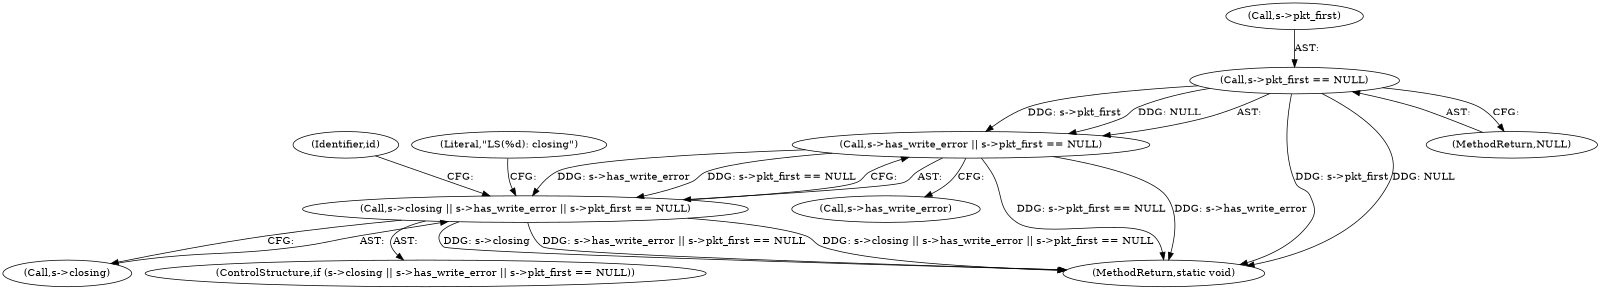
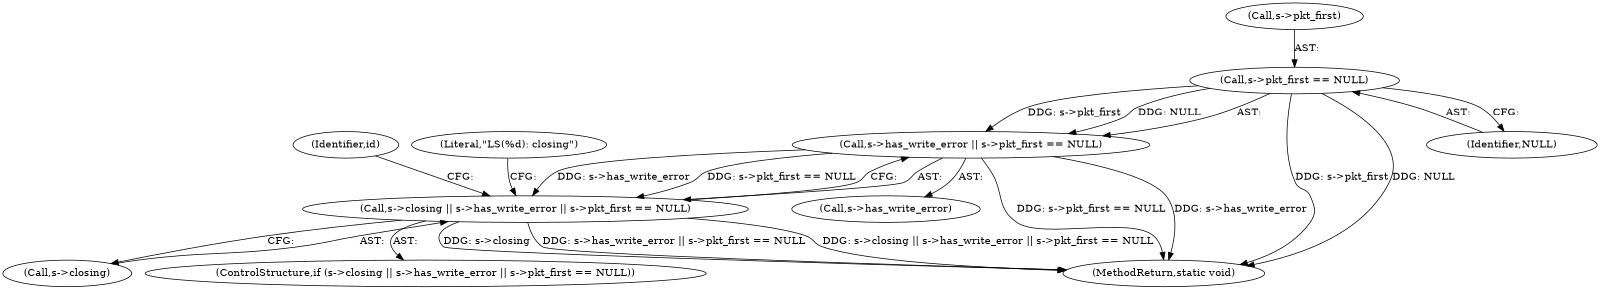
  digraph {
    n1 [label="(Call,s->has_write_error || s->pkt_first == NULL)"]
    n2 [label="(Call,s->closing || s->has_write_error || s->pkt_first == NULL)"]
    n3 [label="(MethodReturn,static void)"]
    n4 [label="(Call,s->has_write_error)"]
    n5 [label="(Call,s->pkt_first == NULL)"]
-   n6 [label="(MethodReturn,NULL)"]
+   n6 [label="(Identifier,NULL)"]
    n7 [label="(Call,s->closing)"]
    n8 [label="(ControlStructure,if (s->closing || s->has_write_error || s->pkt_first == NULL))"]
    n9 [label="(Identifier,id)"]
    n10 [label="(Call,s->pkt_first)"]
    n11 [label="(Literal,\"LS(%d): closing\")"]
    n1 -> n2 [label="AST: "]
    n1 -> n2 [label="DDG: s->has_write_error"]
    n1 -> n2 [label="DDG: s->pkt_first == NULL"]
    n1 -> n3 [label="DDG: s->pkt_first == NULL"]
    n1 -> n3 [label="DDG: s->has_write_error"]
-   n1 -> n4 [label="CFG: "]
+   n1 -> n4 [label="AST: "]
    n2 -> n1 [label="CFG: "]
    n2 -> n3 [label="DDG: s->has_write_error || s->pkt_first == NULL"]
    n2 -> n3 [label="DDG: s->closing || s->has_write_error || s->pkt_first == NULL"]
    n2 -> n3 [label="DDG: s->closing"]
    n2 -> n7 [label="CFG: "]
    n2 -> n8 [label="AST: "]
    n5 -> n1 [label="AST: "]
    n5 -> n1 [label="DDG: s->pkt_first"]
    n5 -> n1 [label="DDG: NULL"]
    n5 -> n3 [label="DDG: s->pkt_first"]
    n5 -> n3 [label="DDG: NULL"]
    n5 -> n6 [label="CFG: "]
    n6 -> n5 [label="AST: "]
    n7 -> n2 [label="AST: "]
    n9 -> n2 [label="CFG: "]
    n10 -> n5 [label="AST: "]
    n11 -> n2 [label="CFG: "]
  }
